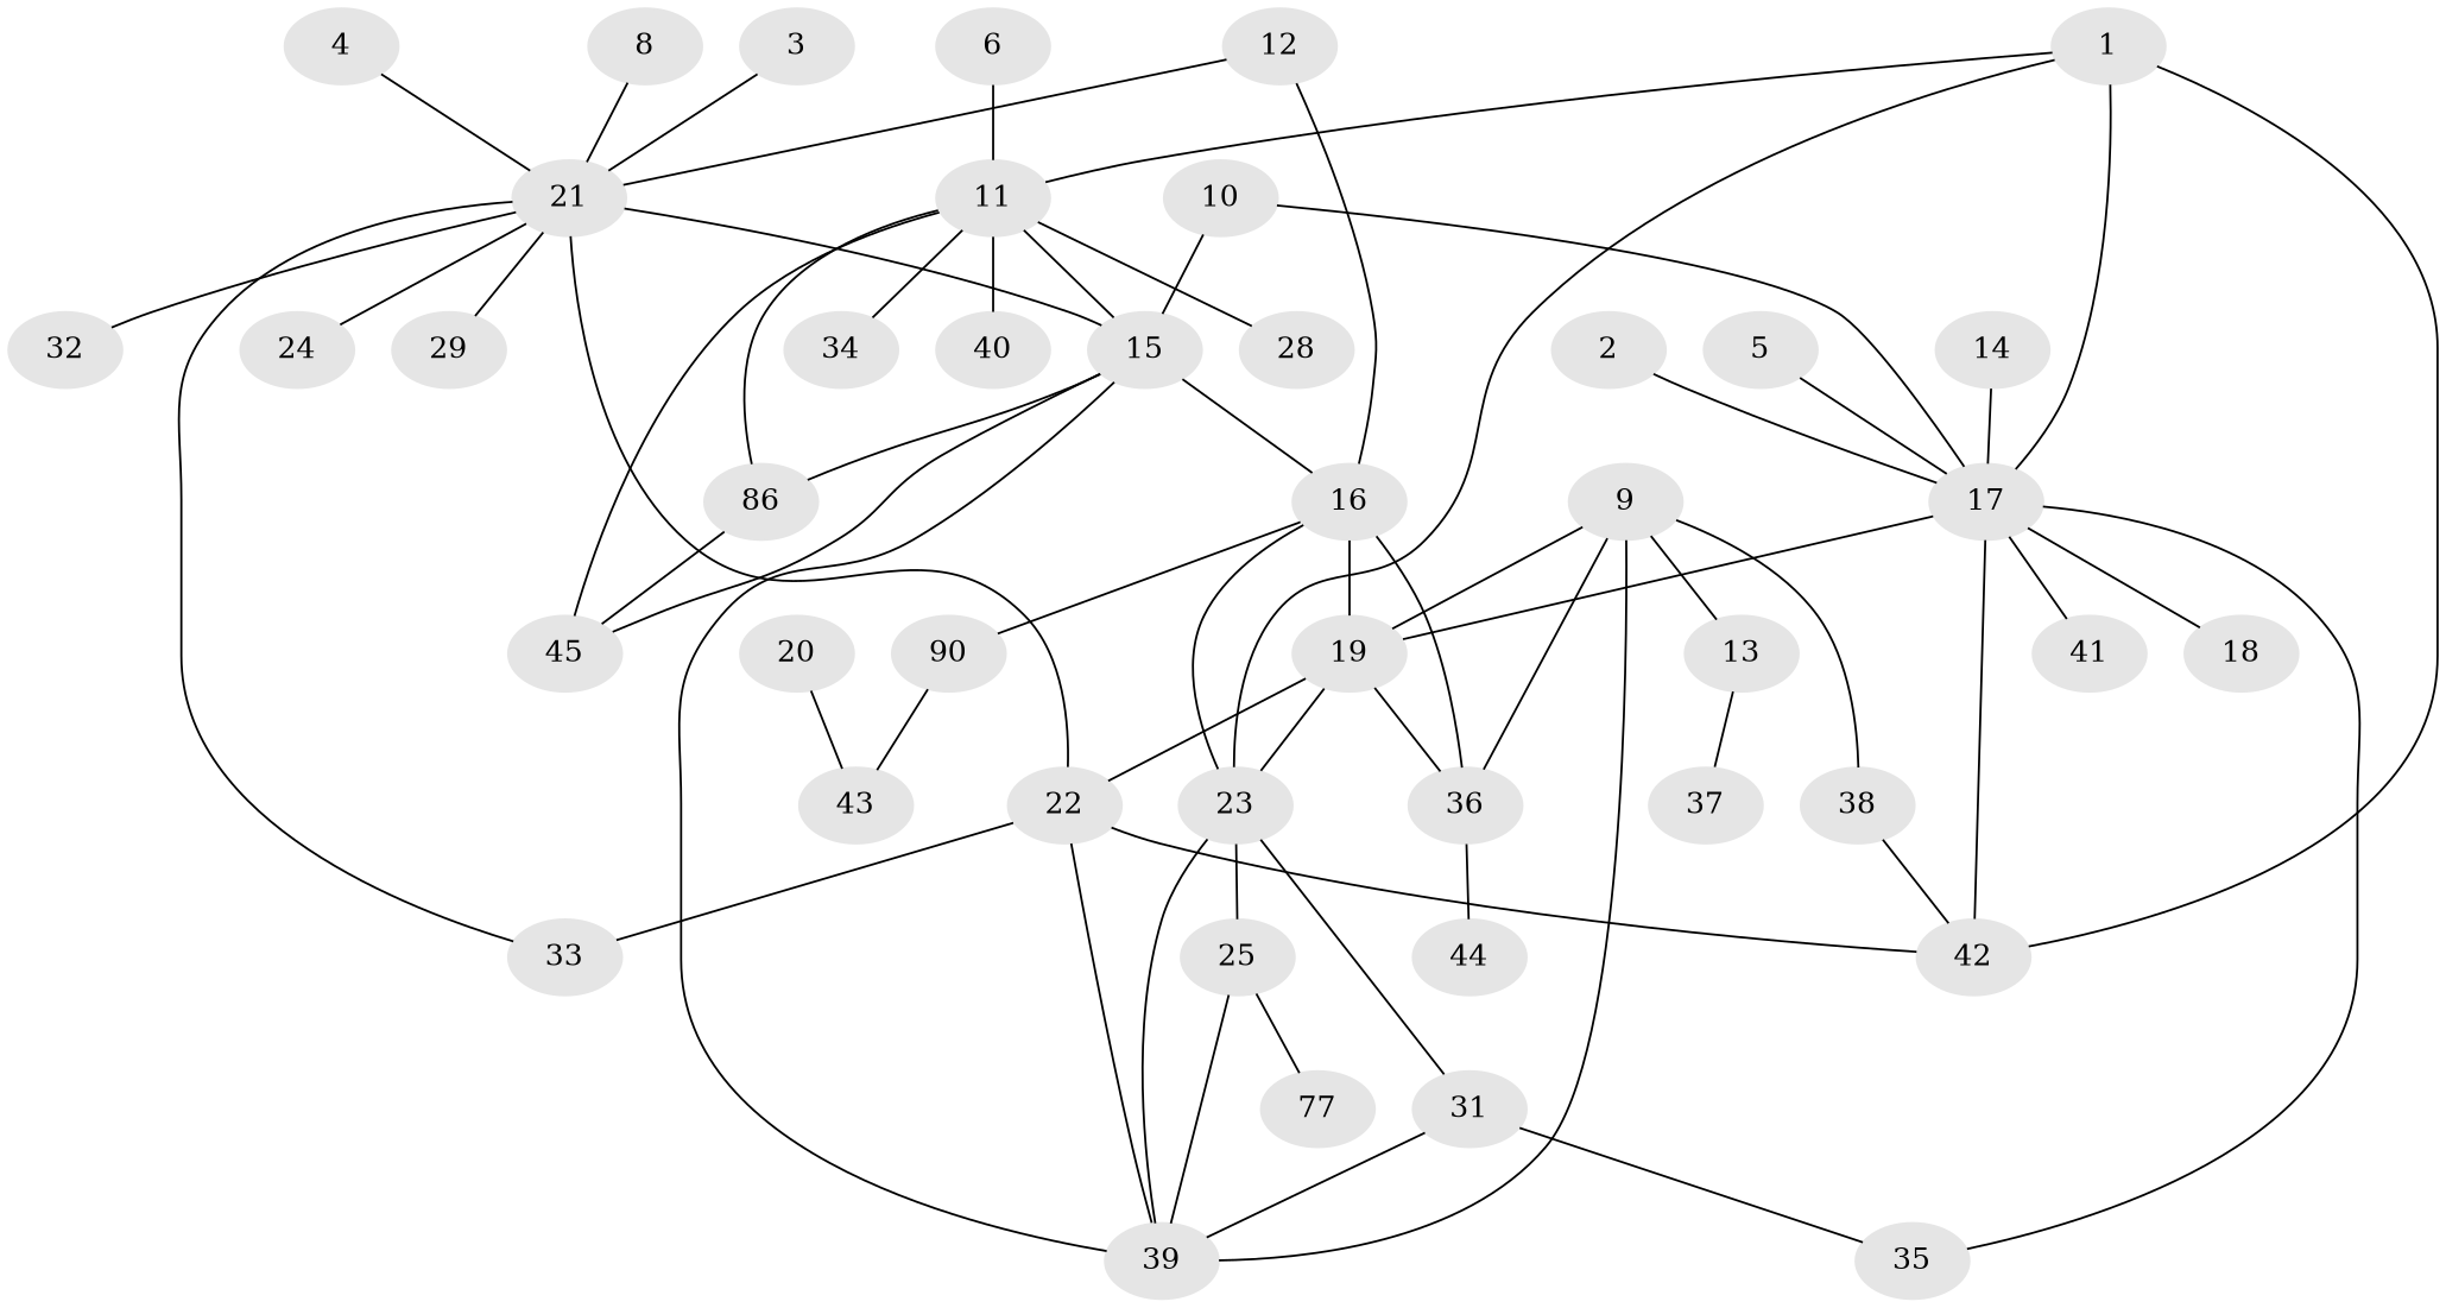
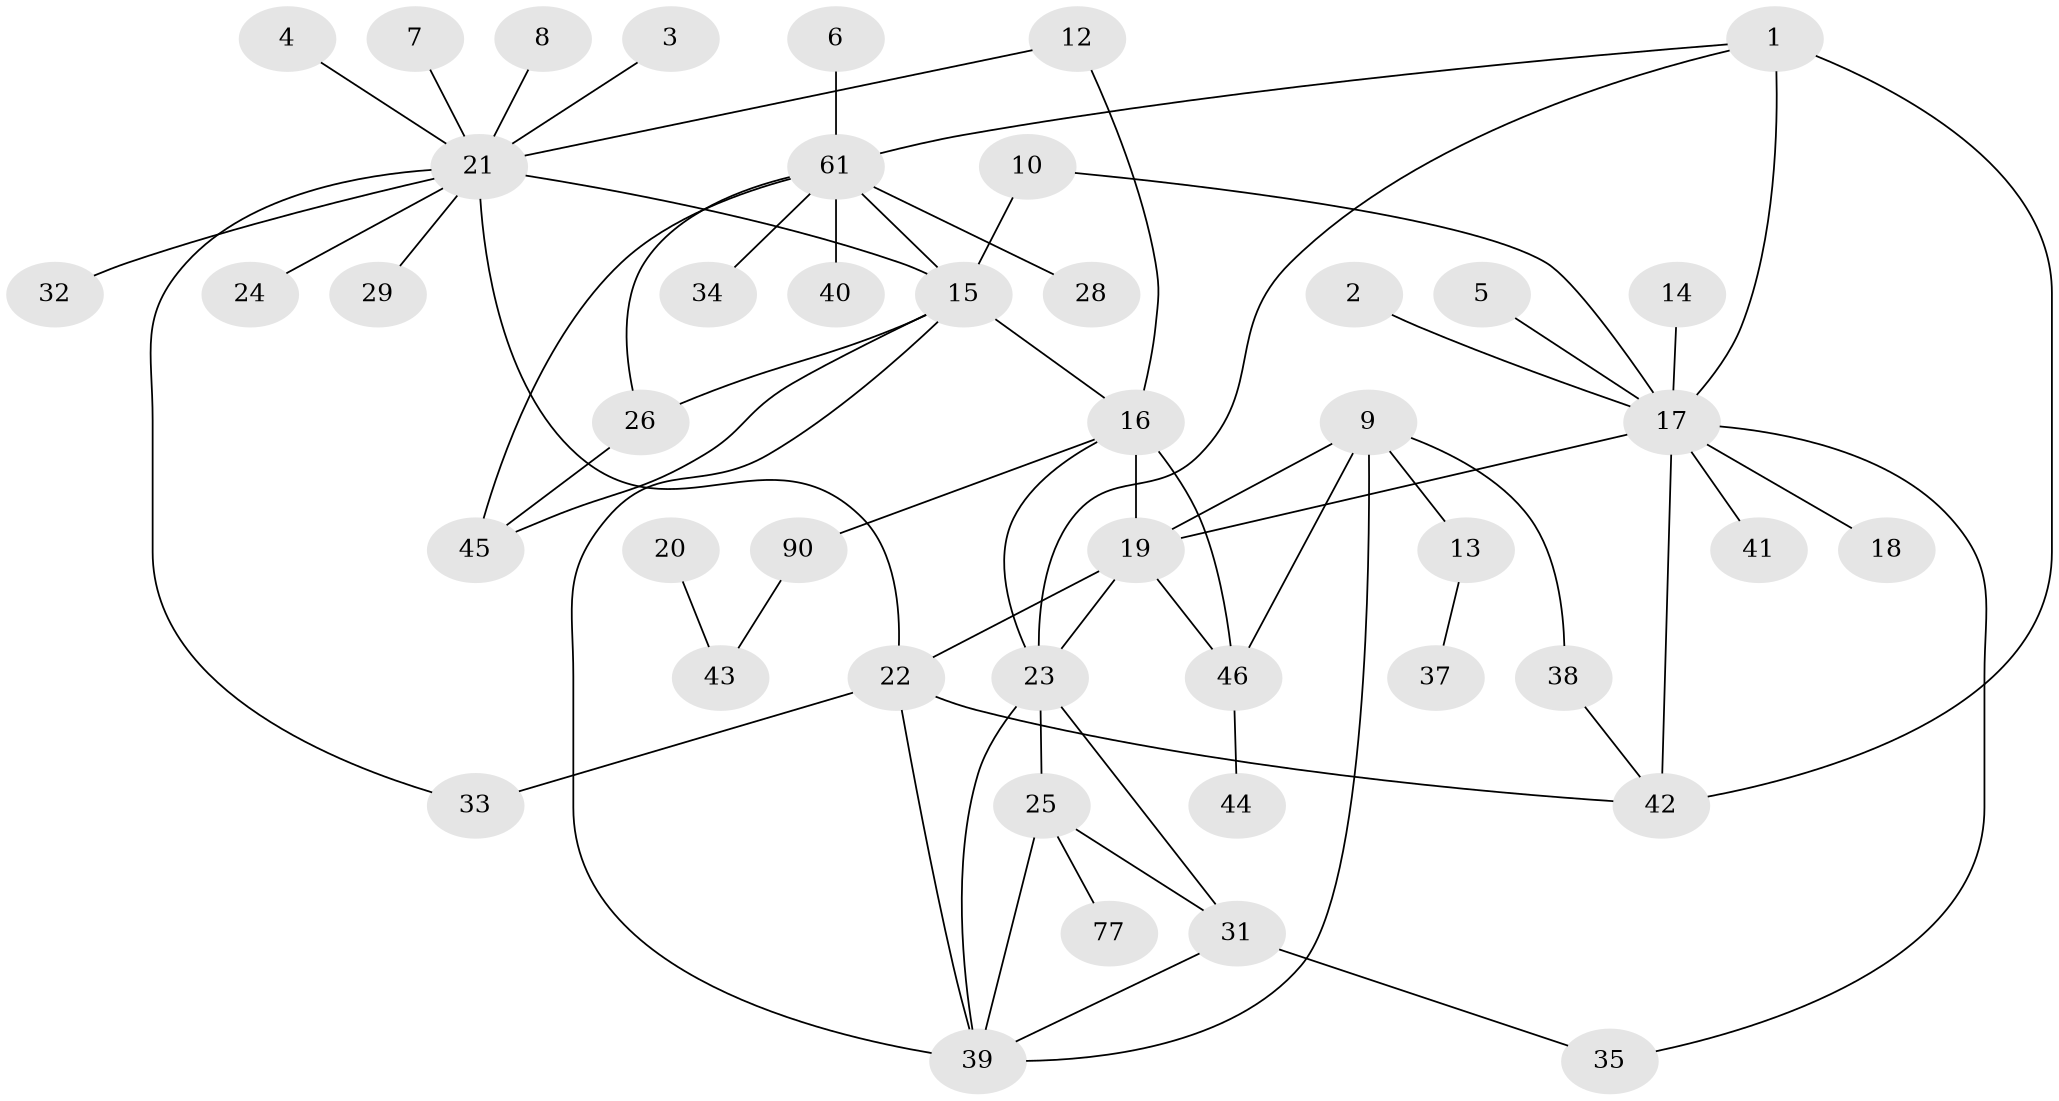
  graph {
    node [color=gray90 style=filled]
    edge [weight=1.0]
    1
-   11
+   11 [label=61]
    17
    23
    42
    15
-   26 [label=86]
+   26
    28
    34
    40
    45
    19
    18
    35
    41
    39
    25
    31
    2
    3
    21
    22
    24
    29
    32
    33
    4
    5
    6
+   7
    8
    9
    13
-   36
+   36 [label=46]
    38
    37
    44
    10
    16
    12
    n41 [label=90]
    14
    43
    20
    n45 [label=77]
    1 -- 11
    1 -- 17 [weight=2.0]
    1 -- 23
    1 -- 42
    11 -- 15
    11 -- 26
    11 -- 28
    11 -- 34
    11 -- 40
    11 -- 45
    17 -- 42 [weight=2.0]
    17 -- 19
    17 -- 18
    17 -- 35
    17 -- 41
    23 -- 39
    23 -- 25
    23 -- 31
    15 -- 26
    15 -- 45
    15 -- 39
    15 -- 16
    26 -- 45
    19 -- 23
    19 -- 22
    19 -- 36 [weight=2.0]
    25 -- 39
+   25 -- 31
    25 -- n45
    31 -- 35
    31 -- 39
    2 -- 17
    3 -- 21
    21 -- 15
    21 -- 22 [weight=2.0]
    21 -- 24
    21 -- 29
    21 -- 32
    21 -- 33
    22 -- 42
    22 -- 39
    22 -- 33 [weight=2.0]
    4 -- 21
    5 -- 17
    6 -- 11
+   7 -- 21
    8 -- 21
    9 -- 19
    9 -- 39
    9 -- 13
    9 -- 36
    9 -- 38
    13 -- 37
    36 -- 44
    38 -- 42
    10 -- 17
    10 -- 15
    16 -- 23
    16 -- 19 [weight=2.0]
    16 -- 36
    16 -- n41
    12 -- 21
    12 -- 16
    n41 -- 43
    14 -- 17
    20 -- 43
  }
